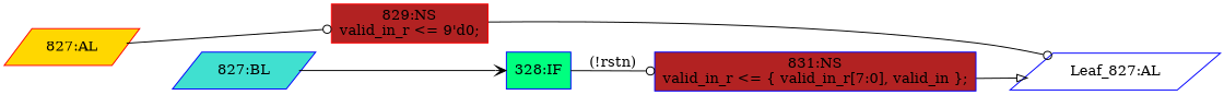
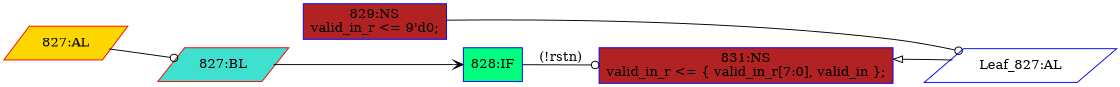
  strict digraph {
    rankdir=LR
    node [color=blue fillcolor=firebrick shape=box statements="[]" style=filled typ=NonblockingSubstitution]
    edge [arrowhead=odot cond="[]" lineno=None]
-   n1 [ast="<pyverilog.vparser.ast.IfStatement object at 0x7f40784bd690>" fillcolor=springgreen label="328:IF" typ=IfStatement]
+   n1 [ast="<pyverilog.vparser.ast.IfStatement object at 0x7f40784bd690>" fillcolor=springgreen label="828:IF" typ=IfStatement]
    n2 [ast="<pyverilog.vparser.ast.NonblockingSubstitution object at 0x7f40784bd6d0>" label="831:NS\nvalid_in_r <= { valid_in_r[7:0], valid_in };" statements="[<pyverilog.vparser.ast.NonblockingSubstitution object at 0x7f40784bd6d0>]"]
-   n3 [ast="<pyverilog.vparser.ast.NonblockingSubstitution object at 0x7f40784bd910>" color=red label="829:NS\nvalid_in_r <= 9'd0;" statements="[<pyverilog.vparser.ast.NonblockingSubstitution object at 0x7f40784bd910>]"]
+   n3 [ast="<pyverilog.vparser.ast.NonblockingSubstitution object at 0x7f40784bd910>" label="829:NS\nvalid_in_r <= 9'd0;" statements="[<pyverilog.vparser.ast.NonblockingSubstitution object at 0x7f40784bd910>]"]
    n4 [def_var="['valid_in_r']" label="Leaf_827:AL" shape=parallelogram fillcolor="" statements="" style="" typ=""]
-   n5 [ast="<pyverilog.vparser.ast.Block object at 0x7f40784bdad0>" fillcolor=turquoise label="827:BL" shape=parallelogram typ=Block]
+   n5 [ast="<pyverilog.vparser.ast.Block object at 0x7f40784bdad0>" color=red fillcolor=turquoise label="827:BL" shape=parallelogram typ=Block]
    n6 [ast="<pyverilog.vparser.ast.Always object at 0x7f40784bdb50>" clk_sens=True color=red fillcolor=gold label="827:AL" sens="['clk']" shape=parallelogram typ=Always use_var="['valid_in_r', 'rstn', 'valid_in']"]
    n1 -> n2 [cond="['rstn']" label="(!rstn)" lineno=828]
-   n2 -> n4 [arrowhead=onormal]
+   n4 -> n2 [arrowhead=onormal]
    n3 -> n4
    n5 -> n1 [arrowhead=vee]
-   n6 -> n3
+   n6 -> n5
  }
